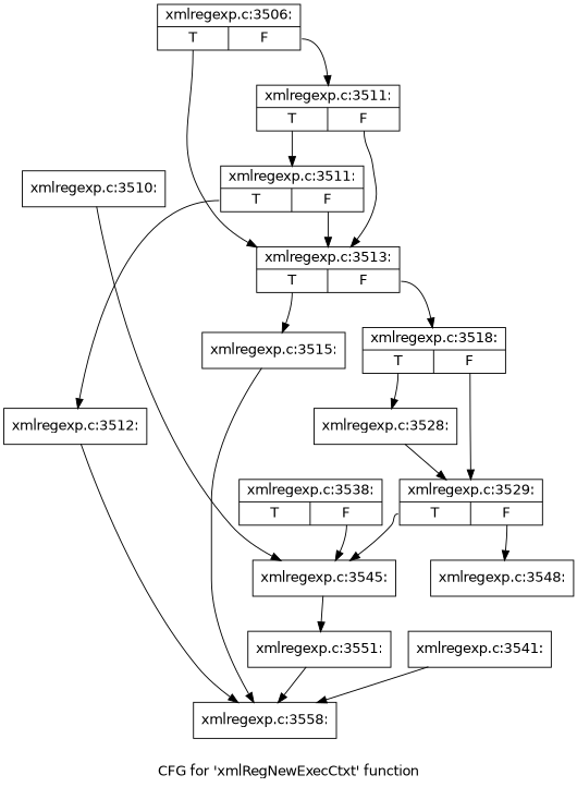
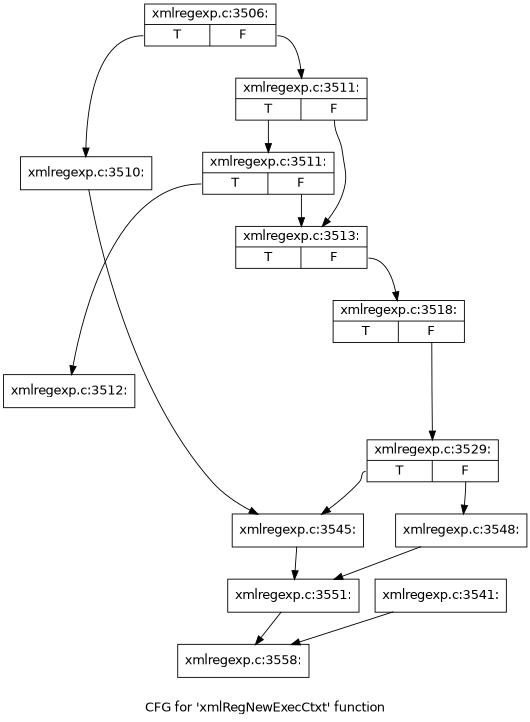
  digraph {
    fontname="DejaVu Sans"
    label="CFG for 'xmlRegNewExecCtxt' function"
    node [fontname="DejaVu Sans" shape=record]
    edge [fontname="DejaVu Sans"]
    n1 [label="{xmlregexp.c:3506:|{<s0>T|<s1>F}}"]
    n2 [label="{xmlregexp.c:3510:}"]
    n3 [label="{xmlregexp.c:3511:|{<s0>T|<s1>F}}"]
    n4 [label="{xmlregexp.c:3545:}"]
    n5 [label="{xmlregexp.c:3511:|{<s0>T|<s1>F}}"]
    n6 [label="{xmlregexp.c:3513:|{<s0>T|<s1>F}}"]
    n7 [label="{xmlregexp.c:3558:}"]
    n8 [label="{xmlregexp.c:3512:}"]
-   n9 [label="{xmlregexp.c:3515:}"]
    n10 [label="{xmlregexp.c:3518:|{<s0>T|<s1>F}}"]
-   n11 [label="{xmlregexp.c:3528:}"]
    n12 [label="{xmlregexp.c:3529:|{<s0>T|<s1>F}}"]
    n13 [label="{xmlregexp.c:3548:}"]
-   n14 [label="{xmlregexp.c:3538:|{<s0>T|<s1>F}}"]
    n15 [label="{xmlregexp.c:3551:}"]
    n16 [label="{xmlregexp.c:3541:}"]
-   n1 -> n6 [tailport=s0]
+   n1 -> n2 [tailport=s0]
    n1 -> n3 [tailport=s1]
    n2 -> n4
    n3 -> n5 [tailport=s0]
    n3 -> n6 [tailport=s1]
    n4 -> n15
    n5 -> n6 [tailport=s1]
    n5 -> n8 [tailport=s0]
-   n6 -> n9 [tailport=s0]
    n6 -> n10 [tailport=s1]
-   n8 -> n7
-   n9 -> n7
-   n10 -> n11 [tailport=s0]
    n10 -> n12 [tailport=s1]
-   n11 -> n12
    n12 -> n4 [tailport=s0]
    n12 -> n13 [tailport=s1]
-   n14 -> n4 [tailport=s1]
+   n13 -> n15
    n15 -> n7
    n16 -> n7
  }
